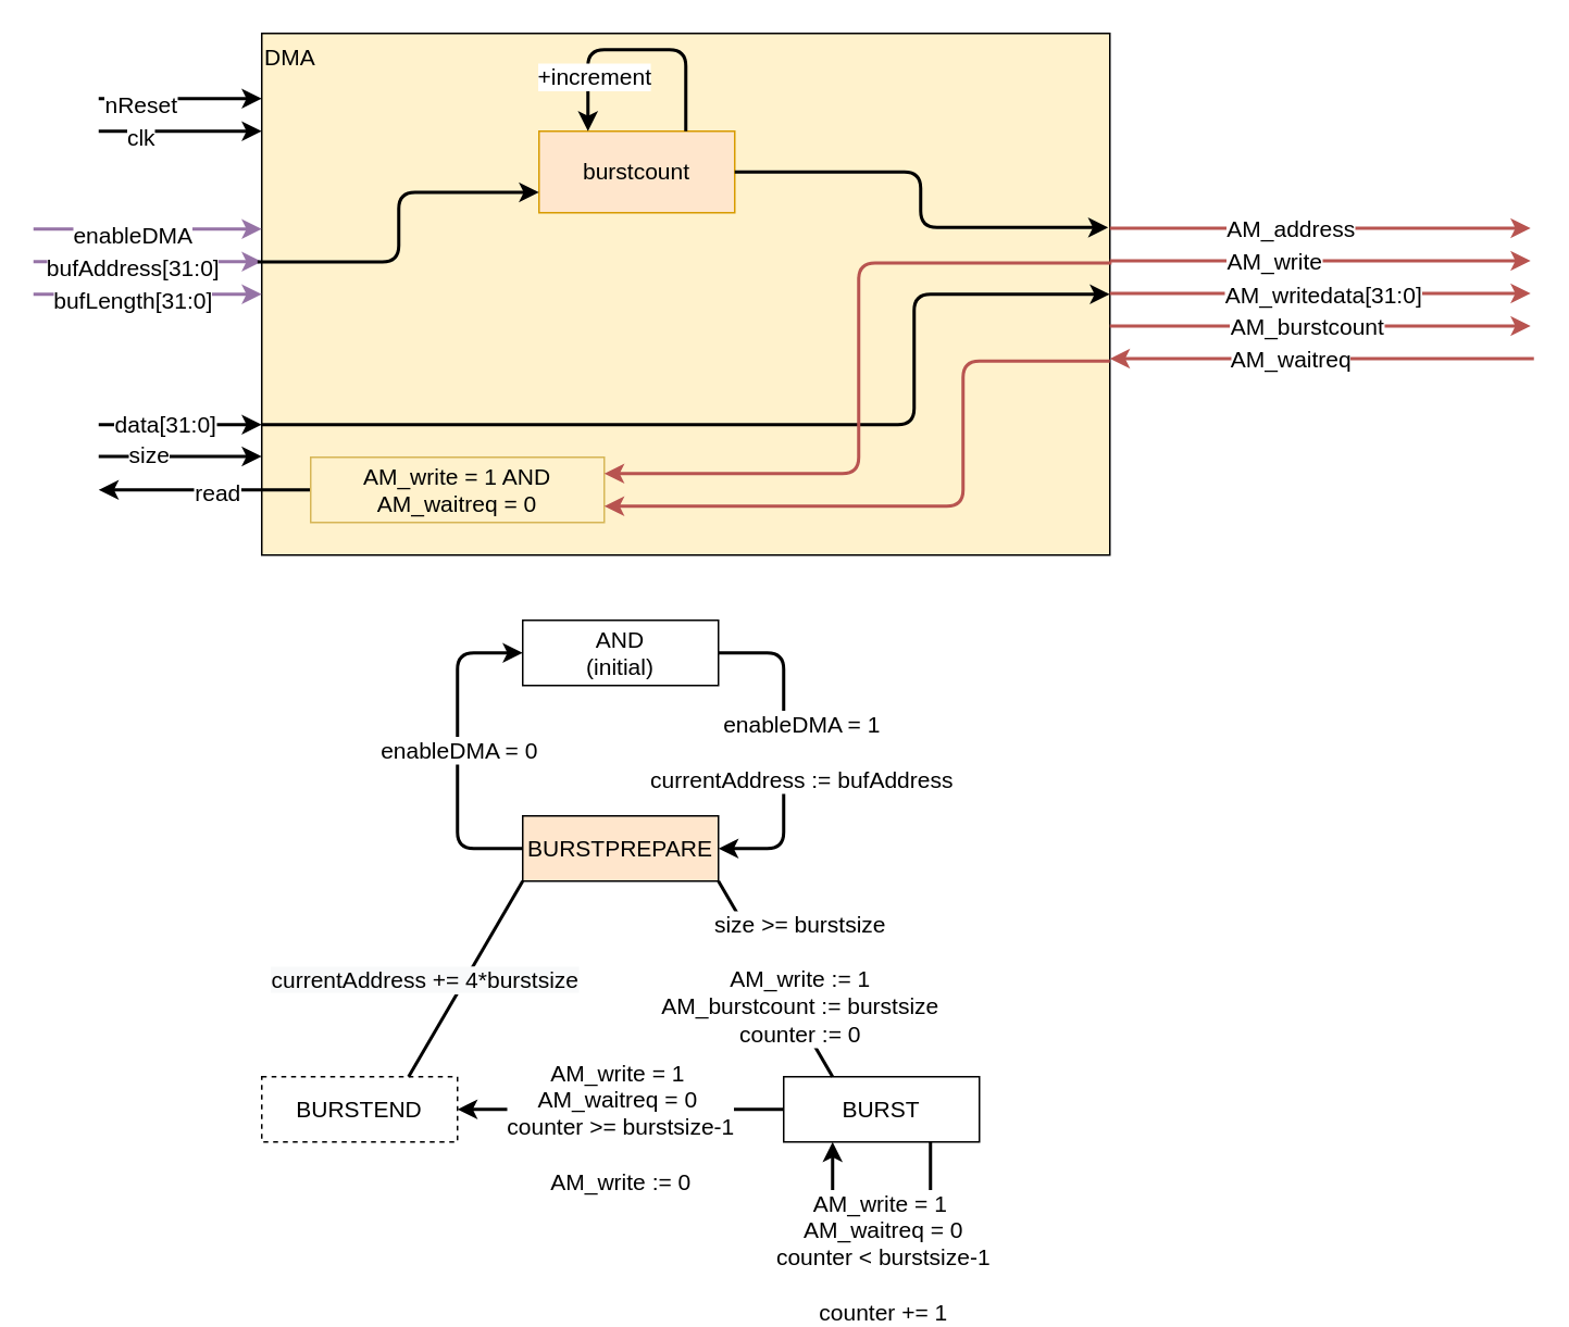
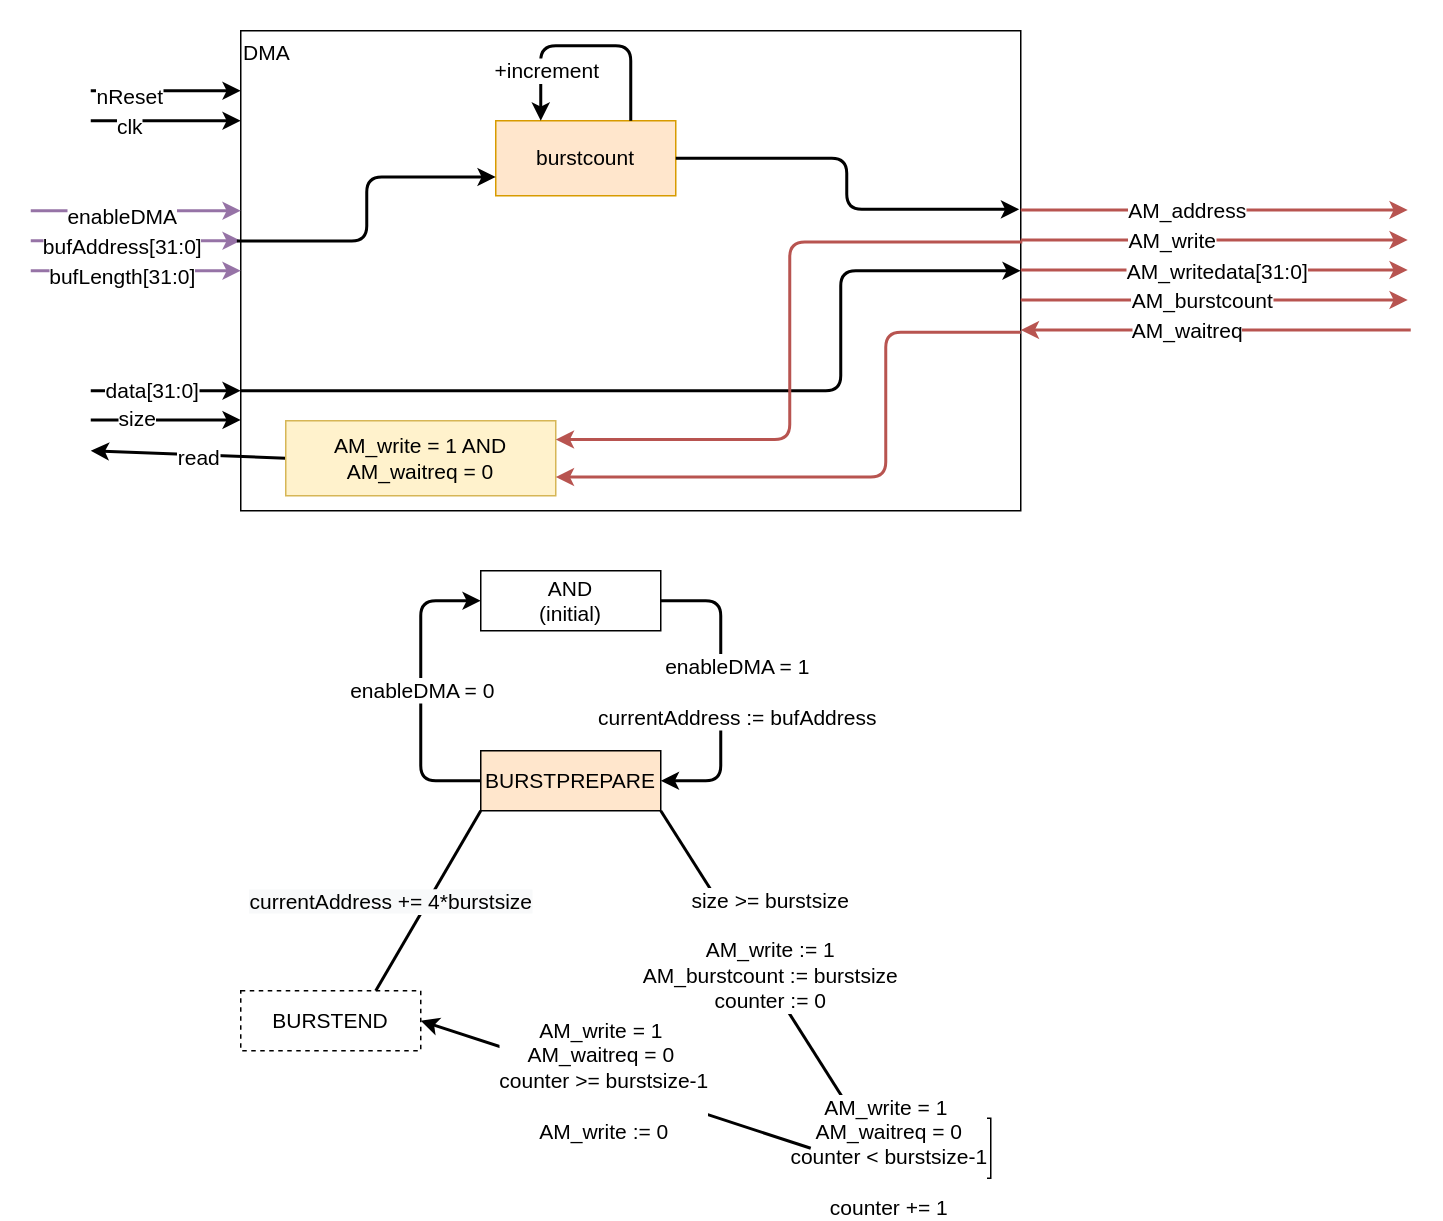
  <mxCell id="0" />
  <mxCell id="1" parent="0" />
- <mxCell id="2" value="DMA" style="rounded=0;whiteSpace=wrap;html=1;fontSize=14;align=left;verticalAlign=top;fillColor=#fff2cc;" parent="1" vertex="1"><mxGeometry x="160" y="20" width="520" height="320" as="geometry" /></mxCell>
+ <mxCell id="2" value="DMA" style="rounded=0;whiteSpace=wrap;html=1;fontSize=14;align=left;verticalAlign=top;" parent="1" vertex="1"><mxGeometry x="160" y="20" width="520" height="320" as="geometry" /></mxCell>
  <mxCell id="3" value="" style="endArrow=classic;html=1;fontSize=14;strokeWidth=2;" parent="1" edge="1"><mxGeometry width="50" height="50" relative="1" as="geometry"><mxPoint x="60" y="60" as="sourcePoint" /><mxPoint x="160" y="60" as="targetPoint" /></mxGeometry></mxCell>
  <mxCell id="4" value="nReset" style="edgeLabel;html=1;align=center;verticalAlign=middle;resizable=0;points=[];fontSize=14;" parent="3" vertex="1" connectable="0"><mxGeometry x="-0.5" y="-3" relative="1" as="geometry"><mxPoint as="offset" /></mxGeometry></mxCell>
  <mxCell id="5" value="" style="endArrow=classic;html=1;fontSize=14;strokeWidth=2;" parent="1" edge="1"><mxGeometry width="50" height="50" relative="1" as="geometry"><mxPoint x="60" y="80" as="sourcePoint" /><mxPoint x="160" y="80" as="targetPoint" /></mxGeometry></mxCell>
  <mxCell id="6" value="clk" style="edgeLabel;html=1;align=center;verticalAlign=middle;resizable=0;points=[];fontSize=14;" parent="5" vertex="1" connectable="0"><mxGeometry x="-0.5" y="-3" relative="1" as="geometry"><mxPoint as="offset" /></mxGeometry></mxCell>
  <mxCell id="7" value="" style="endArrow=classic;html=1;fontSize=14;fillColor=#e1d5e7;strokeColor=#9673a6;strokeWidth=2;" parent="1" edge="1"><mxGeometry width="50" height="50" relative="1" as="geometry"><mxPoint x="20" y="140" as="sourcePoint" /><mxPoint x="160" y="140" as="targetPoint" /></mxGeometry></mxCell>
  <mxCell id="8" value="enableDMA" style="edgeLabel;html=1;align=center;verticalAlign=middle;resizable=0;points=[];fontSize=14;" parent="7" vertex="1" connectable="0"><mxGeometry x="-0.5" y="-3" relative="1" as="geometry"><mxPoint x="25" as="offset" /></mxGeometry></mxCell>
  <mxCell id="9" value="" style="endArrow=classic;html=1;fontSize=14;fillColor=#e1d5e7;strokeColor=#9673a6;strokeWidth=2;" parent="1" edge="1"><mxGeometry width="50" height="50" relative="1" as="geometry"><mxPoint x="20" y="160" as="sourcePoint" /><mxPoint x="160" y="160" as="targetPoint" /></mxGeometry></mxCell>
  <mxCell id="10" value="bufAddress[31:0]" style="edgeLabel;html=1;align=center;verticalAlign=middle;resizable=0;points=[];fontSize=14;" parent="9" vertex="1" connectable="0"><mxGeometry x="-0.5" y="-3" relative="1" as="geometry"><mxPoint x="25" as="offset" /></mxGeometry></mxCell>
  <mxCell id="11" value="" style="endArrow=classic;html=1;fontSize=14;fillColor=#e1d5e7;strokeColor=#9673a6;strokeWidth=2;" parent="1" edge="1"><mxGeometry width="50" height="50" relative="1" as="geometry"><mxPoint x="20" y="180" as="sourcePoint" /><mxPoint x="160" y="180" as="targetPoint" /></mxGeometry></mxCell>
  <mxCell id="12" value="bufLength[31:0]" style="edgeLabel;html=1;align=center;verticalAlign=middle;resizable=0;points=[];fontSize=14;" parent="11" vertex="1" connectable="0"><mxGeometry x="-0.5" y="-3" relative="1" as="geometry"><mxPoint x="25" as="offset" /></mxGeometry></mxCell>
  <mxCell id="13" value="" style="endArrow=classic;html=1;strokeWidth=2;fontSize=14;" parent="1" edge="1"><mxGeometry width="50" height="50" relative="1" as="geometry"><mxPoint x="60" y="260" as="sourcePoint" /><mxPoint x="160" y="260" as="targetPoint" /></mxGeometry></mxCell>
  <mxCell id="14" value="data[31:0]" style="edgeLabel;html=1;align=center;verticalAlign=middle;resizable=0;points=[];fontSize=14;" parent="13" vertex="1" connectable="0"><mxGeometry x="-0.46" y="1" relative="1" as="geometry"><mxPoint x="13" as="offset" /></mxGeometry></mxCell>
  <mxCell id="15" value="" style="endArrow=classic;html=1;strokeWidth=2;fontSize=14;" parent="1" edge="1"><mxGeometry width="50" height="50" relative="1" as="geometry"><mxPoint x="60" y="279.5" as="sourcePoint" /><mxPoint x="160" y="279.5" as="targetPoint" /></mxGeometry></mxCell>
  <mxCell id="16" value="size" style="edgeLabel;html=1;align=center;verticalAlign=middle;resizable=0;points=[];fontSize=14;" parent="15" vertex="1" connectable="0"><mxGeometry x="-0.46" y="1" relative="1" as="geometry"><mxPoint x="3" as="offset" /></mxGeometry></mxCell>
  <mxCell id="17" value="" style="endArrow=classic;html=1;strokeWidth=2;fontSize=14;exitX=0;exitY=0.5;exitDx=0;exitDy=0;" parent="1" edge="1" source="48"><mxGeometry width="50" height="50" relative="1" as="geometry"><mxPoint x="160" y="300" as="sourcePoint" /><mxPoint x="60" y="300" as="targetPoint" /></mxGeometry></mxCell>
  <mxCell id="18" value="read" style="edgeLabel;html=1;align=center;verticalAlign=middle;resizable=0;points=[];fontSize=14;" parent="17" vertex="1" connectable="0"><mxGeometry x="-0.46" y="1" relative="1" as="geometry"><mxPoint x="-23" as="offset" /></mxGeometry></mxCell>
  <mxCell id="19" value="" style="endArrow=classic;html=1;fontSize=14;fillColor=#f8cecc;strokeColor=#b85450;strokeWidth=2;" parent="1" edge="1"><mxGeometry width="50" height="50" relative="1" as="geometry"><mxPoint x="680" y="139.5" as="sourcePoint" /><mxPoint x="938" y="139.5" as="targetPoint" /></mxGeometry></mxCell>
  <mxCell id="20" value="AM_address" style="edgeLabel;html=1;align=center;verticalAlign=middle;resizable=0;points=[];fontSize=14;" parent="19" vertex="1" connectable="0"><mxGeometry x="0.565" relative="1" as="geometry"><mxPoint x="-92" as="offset" /></mxGeometry></mxCell>
  <mxCell id="21" value="" style="endArrow=classic;html=1;fontSize=14;fillColor=#f8cecc;strokeColor=#b85450;strokeWidth=2;" parent="1" edge="1"><mxGeometry width="50" height="50" relative="1" as="geometry"><mxPoint x="680" y="159.5" as="sourcePoint" /><mxPoint x="938" y="159.5" as="targetPoint" /></mxGeometry></mxCell>
  <mxCell id="22" value="AM_write" style="edgeLabel;html=1;align=center;verticalAlign=middle;resizable=0;points=[];fontSize=14;" parent="21" vertex="1" connectable="0"><mxGeometry x="0.565" relative="1" as="geometry"><mxPoint x="-102" as="offset" /></mxGeometry></mxCell>
  <mxCell id="23" value="" style="endArrow=classic;html=1;fontSize=14;fillColor=#f8cecc;strokeColor=#b85450;strokeWidth=2;" parent="1" edge="1"><mxGeometry width="50" height="50" relative="1" as="geometry"><mxPoint x="680" y="179.5" as="sourcePoint" /><mxPoint x="938" y="179.5" as="targetPoint" /></mxGeometry></mxCell>
  <mxCell id="24" value="AM_writedata[31:0]" style="edgeLabel;html=1;align=center;verticalAlign=middle;resizable=0;points=[];fontSize=14;" parent="23" vertex="1" connectable="0"><mxGeometry x="0.565" relative="1" as="geometry"><mxPoint x="-72" y="0.5" as="offset" /></mxGeometry></mxCell>
  <mxCell id="25" value="" style="endArrow=classic;html=1;fontSize=14;fillColor=#f8cecc;strokeColor=#b85450;strokeWidth=2;" parent="1" edge="1"><mxGeometry width="50" height="50" relative="1" as="geometry"><mxPoint x="680" y="199.5" as="sourcePoint" /><mxPoint x="938" y="199.5" as="targetPoint" /></mxGeometry></mxCell>
  <mxCell id="26" value="AM_burstcount" style="edgeLabel;html=1;align=center;verticalAlign=middle;resizable=0;points=[];fontSize=14;" parent="25" vertex="1" connectable="0"><mxGeometry x="0.565" relative="1" as="geometry"><mxPoint x="-82" as="offset" /></mxGeometry></mxCell>
  <mxCell id="27" value="" style="endArrow=classic;html=1;fontSize=14;fillColor=#f8cecc;strokeColor=#b85450;strokeWidth=2;" parent="1" edge="1"><mxGeometry width="50" height="50" relative="1" as="geometry"><mxPoint x="940" y="219.5" as="sourcePoint" /><mxPoint x="680" y="219.5" as="targetPoint" /></mxGeometry></mxCell>
  <mxCell id="28" value="AM_waitreq" style="edgeLabel;html=1;align=center;verticalAlign=middle;resizable=0;points=[];fontSize=14;" parent="27" vertex="1" connectable="0"><mxGeometry x="0.565" relative="1" as="geometry"><mxPoint x="53" as="offset" /></mxGeometry></mxCell>
  <mxCell id="29" value="burstcount" style="rounded=0;whiteSpace=wrap;html=1;labelBackgroundColor=none;fontSize=14;align=center;fillColor=#ffe6cc;strokeColor=#d79b00;" vertex="1" parent="1"><mxGeometry x="330" y="80" width="120" height="50" as="geometry" /></mxCell>
  <mxCell id="30" value="" style="endArrow=classic;html=1;strokeWidth=2;fontSize=14;exitX=-0.005;exitY=0.438;exitDx=0;exitDy=0;exitPerimeter=0;entryX=0;entryY=0.75;entryDx=0;entryDy=0;edgeStyle=elbowEdgeStyle;" edge="1" parent="1" source="2" target="29"><mxGeometry width="50" height="50" relative="1" as="geometry"><mxPoint x="550" y="280" as="sourcePoint" /><mxPoint x="600" y="230" as="targetPoint" /></mxGeometry></mxCell>
  <mxCell id="31" value="" style="endArrow=classic;html=1;strokeWidth=2;fontSize=14;exitX=0.75;exitY=0;exitDx=0;exitDy=0;entryX=0.25;entryY=0;entryDx=0;entryDy=0;edgeStyle=elbowEdgeStyle;" edge="1" parent="1" source="29" target="29"><mxGeometry width="50" height="50" relative="1" as="geometry"><mxPoint x="550" y="280" as="sourcePoint" /><mxPoint x="600" y="230" as="targetPoint" /><Array as="points"><mxPoint x="360" y="30" /><mxPoint x="430" y="30" /></Array></mxGeometry></mxCell>
  <mxCell id="32" value="+increment" style="edgeLabel;html=1;align=center;verticalAlign=middle;resizable=0;points=[];fontSize=14;" vertex="1" connectable="0" parent="31"><mxGeometry x="0.575" y="3" relative="1" as="geometry"><mxPoint as="offset" /></mxGeometry></mxCell>
  <mxCell id="33" value="" style="endArrow=classic;html=1;strokeWidth=2;fontSize=14;exitX=1;exitY=0.5;exitDx=0;exitDy=0;entryX=0.998;entryY=0.372;entryDx=0;entryDy=0;entryPerimeter=0;edgeStyle=elbowEdgeStyle;" edge="1" parent="1" source="29" target="2"><mxGeometry width="50" height="50" relative="1" as="geometry"><mxPoint x="550" y="280" as="sourcePoint" /><mxPoint x="600" y="230" as="targetPoint" /></mxGeometry></mxCell>
  <mxCell id="34" value="" style="endArrow=classic;html=1;strokeWidth=2;fontSize=14;exitX=0;exitY=0.75;exitDx=0;exitDy=0;entryX=1;entryY=0.5;entryDx=0;entryDy=0;edgeStyle=elbowEdgeStyle;" edge="1" parent="1" source="2" target="2"><mxGeometry width="50" height="50" relative="1" as="geometry"><mxPoint x="550" y="280" as="sourcePoint" /><mxPoint x="600" y="230" as="targetPoint" /><Array as="points"><mxPoint x="560" y="210" /><mxPoint x="490" y="200" /></Array></mxGeometry></mxCell>
  <mxCell id="35" value="AND&lt;br&gt;(initial)" style="rounded=0;whiteSpace=wrap;html=1;labelBackgroundColor=none;fontSize=14;align=center;" vertex="1" parent="1"><mxGeometry x="320" y="380" width="120" height="40" as="geometry" /></mxCell>
  <mxCell id="36" value="BURSTPREPARE" style="rounded=0;whiteSpace=wrap;html=1;labelBackgroundColor=none;fontSize=14;align=center;fillColor=#ffe6cc;" vertex="1" parent="1"><mxGeometry x="320" y="500" width="120" height="40" as="geometry" /></mxCell>
- <mxCell id="37" value="BURST" style="rounded=0;whiteSpace=wrap;html=1;labelBackgroundColor=none;fontSize=14;align=center;" vertex="1" parent="1"><mxGeometry x="480" y="660" width="120" height="40" as="geometry" /></mxCell>
+ <mxCell id="37" value="BURST" style="rounded=0;whiteSpace=wrap;html=1;labelBackgroundColor=none;fontSize=14;align=center;" vertex="1" parent="1"><mxGeometry x="540" y="745" width="120" height="40" as="geometry" /></mxCell>
  <mxCell id="38" value="" style="endArrow=classic;html=1;strokeWidth=2;fontSize=14;exitX=1;exitY=0.5;exitDx=0;exitDy=0;entryX=1;entryY=0.5;entryDx=0;entryDy=0;edgeStyle=elbowEdgeStyle;" edge="1" parent="1" source="35" target="36"><mxGeometry width="50" height="50" relative="1" as="geometry"><mxPoint x="410" y="351" as="sourcePoint" /><mxPoint x="460" y="301" as="targetPoint" /><Array as="points"><mxPoint x="480" y="460" /></Array></mxGeometry></mxCell>
  <mxCell id="39" value="enableDMA = 1&lt;br&gt;&lt;br&gt;currentAddress := bufAddress" style="edgeLabel;html=1;align=center;verticalAlign=middle;resizable=0;points=[];fontSize=14;labelBackgroundColor=#ffffff;" vertex="1" connectable="0" parent="38"><mxGeometry x="0.125" y="1" relative="1" as="geometry"><mxPoint x="9" y="-12.5" as="offset" /></mxGeometry></mxCell>
  <mxCell id="40" value="" style="endArrow=classic;html=1;strokeWidth=2;fontSize=14;exitX=0;exitY=0.5;exitDx=0;exitDy=0;entryX=0;entryY=0.5;entryDx=0;entryDy=0;edgeStyle=orthogonalEdgeStyle;elbow=vertical;" edge="1" parent="1" source="36" target="35"><mxGeometry width="50" height="50" relative="1" as="geometry"><mxPoint x="410" y="351" as="sourcePoint" /><mxPoint x="460" y="301" as="targetPoint" /><Array as="points"><mxPoint x="280" y="520" /><mxPoint x="280" y="400" /></Array></mxGeometry></mxCell>
  <mxCell id="41" value="enableDMA = 0" style="edgeLabel;html=1;align=center;verticalAlign=middle;resizable=0;points=[];fontSize=14;" vertex="1" connectable="0" parent="40"><mxGeometry x="0.22" y="-2" relative="1" as="geometry"><mxPoint x="-2" y="21.67" as="offset" /></mxGeometry></mxCell>
  <mxCell id="42" value="" style="endArrow=none;html=1;strokeWidth=2;fontSize=14;entryX=0.25;entryY=0;entryDx=0;entryDy=0;elbow=vertical;exitX=1;exitY=1;exitDx=0;exitDy=0;" edge="1" parent="1" source="36" target="37"><mxGeometry width="50" height="50" relative="1" as="geometry"><mxPoint x="480" y="530" as="sourcePoint" /><mxPoint x="460" y="301" as="targetPoint" /></mxGeometry></mxCell>
  <mxCell id="43" value="size &amp;gt;= burstsize&lt;br&gt;&lt;br&gt;AM_write := 1&lt;br&gt;AM_burstcount := burstsize&lt;br&gt;counter := 0" style="edgeLabel;html=1;align=center;verticalAlign=middle;resizable=0;points=[];fontSize=14;labelBackgroundColor=#ffffff;labelBorderColor=none;" vertex="1" connectable="0" parent="42"><mxGeometry x="-0.235" y="3" relative="1" as="geometry"><mxPoint x="20.54" y="15.44" as="offset" /></mxGeometry></mxCell>
  <mxCell id="44" value="" style="endArrow=classic;html=1;strokeWidth=2;fontSize=14;entryX=0.25;entryY=1;entryDx=0;entryDy=0;edgeStyle=elbowEdgeStyle;elbow=vertical;exitX=0.75;exitY=1;exitDx=0;exitDy=0;" edge="1" parent="1" source="37" target="37"><mxGeometry width="50" height="50" relative="1" as="geometry"><mxPoint x="580" y="720" as="sourcePoint" /><mxPoint x="460" y="301" as="targetPoint" /><Array as="points"><mxPoint x="540" y="770" /><mxPoint x="530" y="760" /></Array></mxGeometry></mxCell>
  <mxCell id="45" value="AM_write = 1&amp;nbsp;&lt;br&gt;AM_waitreq = 0 &lt;br&gt;counter &amp;lt; burstsize-1&lt;br&gt;&lt;br&gt;counter += 1" style="edgeLabel;html=1;align=center;verticalAlign=middle;resizable=0;points=[];fontSize=14;" vertex="1" connectable="0" parent="44"><mxGeometry x="-0.156" y="1" relative="1" as="geometry"><mxPoint x="-15.83" y="-1" as="offset" /></mxGeometry></mxCell>
  <mxCell id="46" value="" style="endArrow=classic;html=1;strokeWidth=2;fontSize=14;exitX=0;exitY=0.5;exitDx=0;exitDy=0;entryX=1;entryY=0.5;entryDx=0;entryDy=0;" edge="1" parent="1" source="37" target="51"><mxGeometry width="50" height="50" relative="1" as="geometry"><mxPoint x="410" y="331" as="sourcePoint" /><mxPoint x="560" y="560" as="targetPoint" /></mxGeometry></mxCell>
  <mxCell id="47" value="AM_write = 1&amp;nbsp;&lt;br&gt;AM_waitreq = 0&amp;nbsp;&lt;br&gt;counter &amp;gt;= burstsize-1&lt;br&gt;&lt;br&gt;AM_write := 0" style="edgeLabel;html=1;align=center;verticalAlign=middle;resizable=0;points=[];fontSize=14;labelBackgroundColor=#ffffff;" vertex="1" connectable="0" parent="46"><mxGeometry x="0.311" y="-1" relative="1" as="geometry"><mxPoint x="30.83" y="11" as="offset" /></mxGeometry></mxCell>
- <mxCell id="48" value="AM_write = 1 AND AM_waitreq = 0" style="rounded=0;whiteSpace=wrap;html=1;labelBackgroundColor=none;fontSize=14;align=center;fillColor=#fff2cc;strokeColor=#d6b656;" vertex="1" parent="1"><mxGeometry x="190" y="280" width="180" height="40" as="geometry" /></mxCell>
+ <mxCell id="48" value="AM_write = 1 AND AM_waitreq = 0" style="rounded=0;whiteSpace=wrap;html=1;labelBackgroundColor=none;fontSize=14;align=center;fillColor=#fff2cc;strokeColor=#d6b656;" vertex="1" parent="1"><mxGeometry x="190" y="280" width="180" height="50" as="geometry" /></mxCell>
  <mxCell id="49" value="" style="endArrow=classic;html=1;strokeWidth=2;fontSize=14;exitX=1.002;exitY=0.44;exitDx=0;exitDy=0;exitPerimeter=0;entryX=1;entryY=0.25;entryDx=0;entryDy=0;edgeStyle=elbowEdgeStyle;fillColor=#f8cecc;strokeColor=#b85450;" edge="1" parent="1" source="2" target="48"><mxGeometry width="50" height="50" relative="1" as="geometry"><mxPoint x="410" y="330" as="sourcePoint" /><mxPoint x="460" y="280" as="targetPoint" /></mxGeometry></mxCell>
  <mxCell id="50" value="" style="endArrow=classic;html=1;strokeWidth=2;fontSize=14;entryX=1;entryY=0.75;entryDx=0;entryDy=0;exitX=1;exitY=0.628;exitDx=0;exitDy=0;exitPerimeter=0;edgeStyle=elbowEdgeStyle;fillColor=#f8cecc;strokeColor=#b85450;" edge="1" parent="1" source="2" target="48"><mxGeometry width="50" height="50" relative="1" as="geometry"><mxPoint x="410" y="330" as="sourcePoint" /><mxPoint x="460" y="280" as="targetPoint" /><Array as="points"><mxPoint x="590" y="270" /></Array></mxGeometry></mxCell>
  <mxCell id="51" value="BURSTEND" style="rounded=0;whiteSpace=wrap;html=1;labelBackgroundColor=none;fontSize=14;align=center;dashed=1;" vertex="1" parent="1"><mxGeometry x="160" y="660" width="120" height="40" as="geometry" /></mxCell>
  <mxCell id="52" value="" style="endArrow=none;html=1;strokeWidth=2;fontSize=14;entryX=0;entryY=1;entryDx=0;entryDy=0;exitX=0.75;exitY=0;exitDx=0;exitDy=0;" edge="1" parent="1" source="51" target="36"><mxGeometry width="50" height="50" relative="1" as="geometry"><mxPoint x="250" y="620" as="sourcePoint" /><mxPoint x="460" y="270" as="targetPoint" /></mxGeometry></mxCell>
  <mxCell id="53" value="&lt;span style=&quot;background-color: rgb(248 , 249 , 250)&quot;&gt;currentAddress += 4*burstsize&lt;/span&gt;" style="edgeLabel;html=1;align=center;verticalAlign=middle;resizable=0;points=[];fontSize=14;" vertex="1" connectable="0" parent="52"><mxGeometry x="0.086" y="4" relative="1" as="geometry"><mxPoint x="-24.34" y="6.8" as="offset" /></mxGeometry></mxCell>
